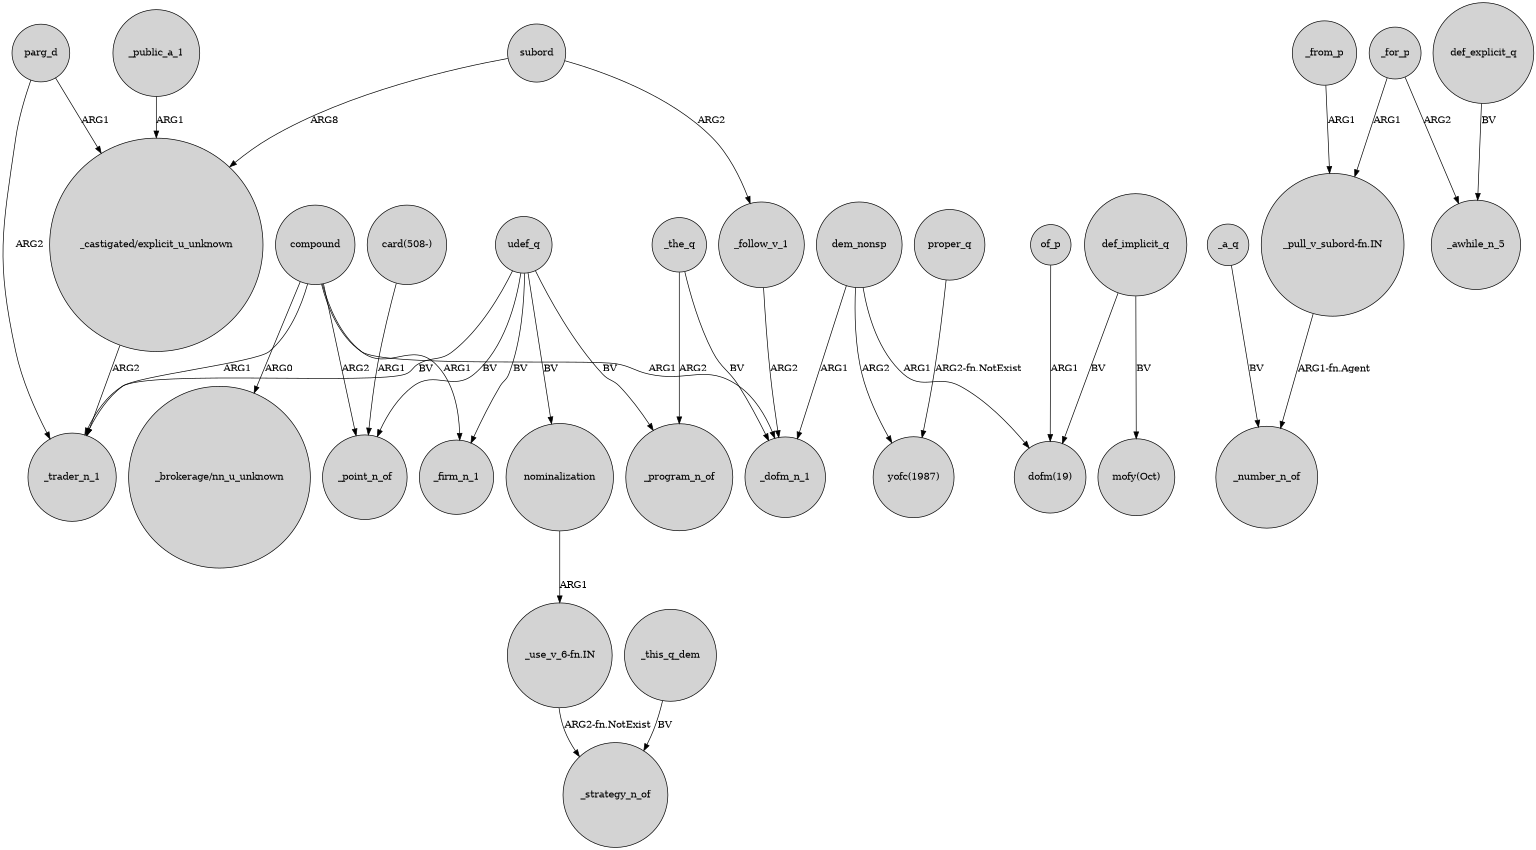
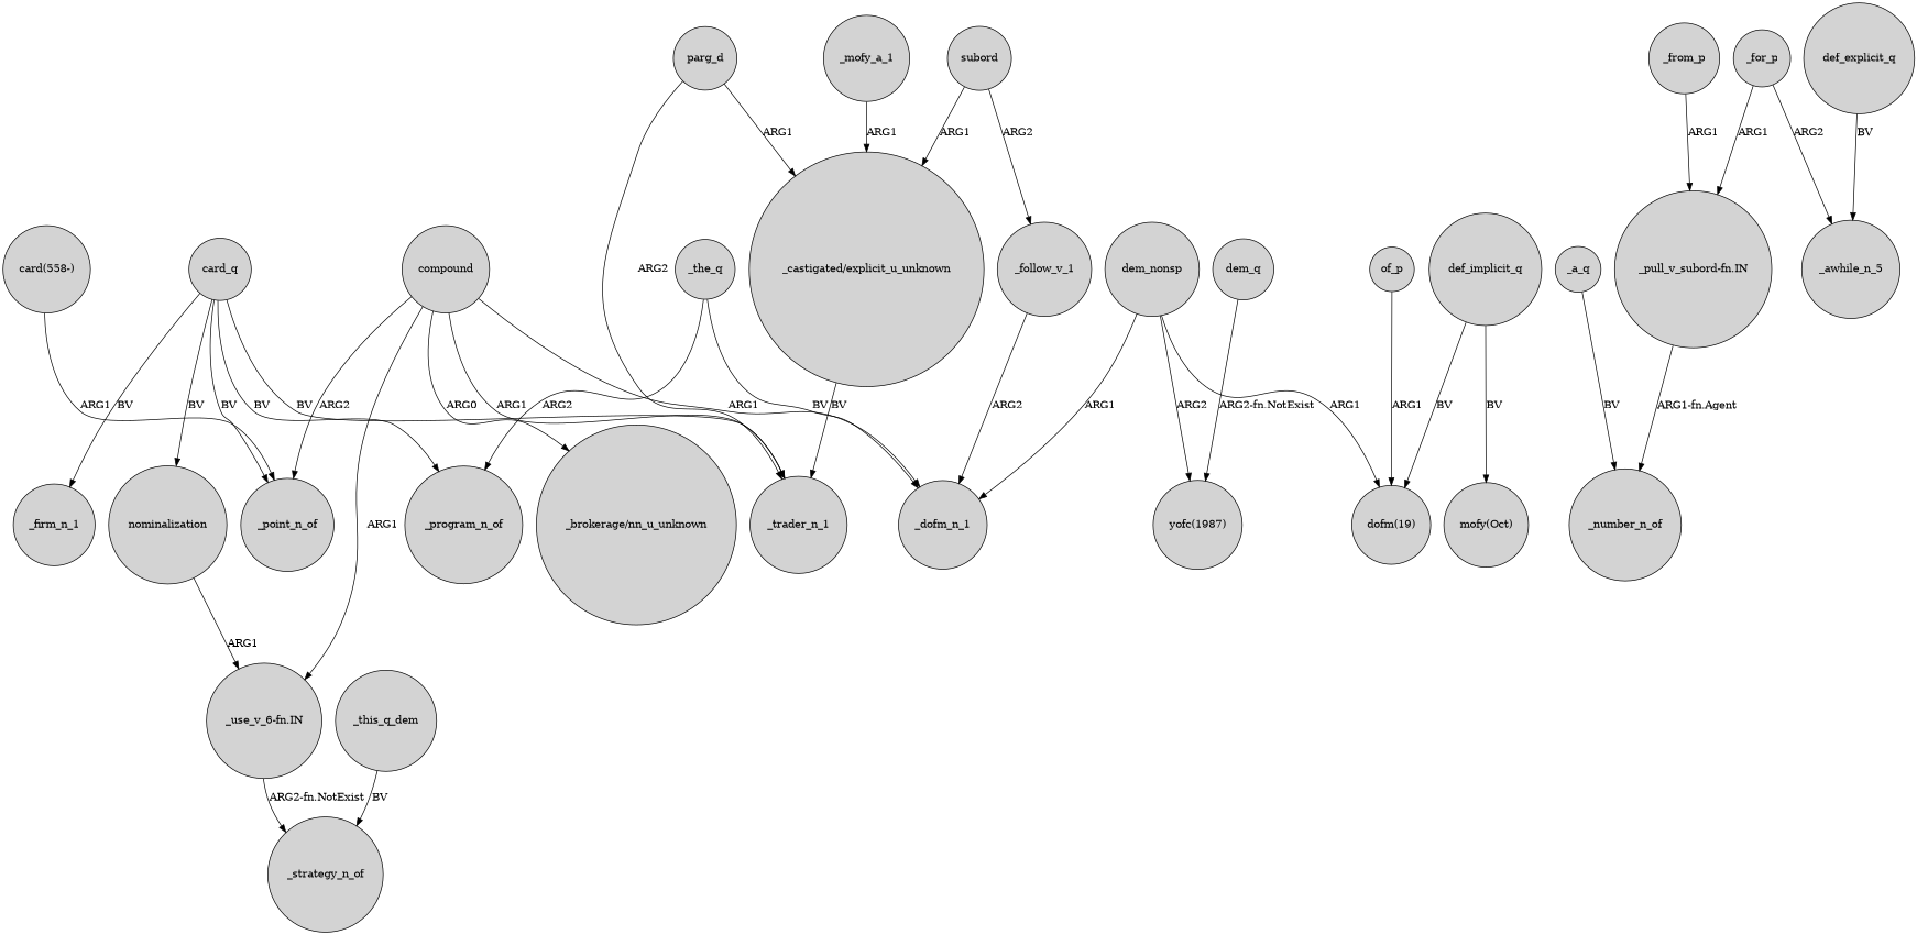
  digraph {
    node [shape=circle style=filled]
    compound
    _trader_n_1
    n3 [label=_dofm_n_1]
    _firm_n_1
    "_brokerage/nn_u_unknown"
    _point_n_of
    n7 [label=dem_nonsp]
    "dofm(19)"
    "yofc(1987)"
    _a_q
    _number_n_of
    def_implicit_q
    "mofy(Oct)"
-   udef_q
+   udef_q [label=card_q]
    _program_n_of
    nominalization
    n17 [label="_use_v_6-fn.IN"]
    n18 [label="_pull_v_subord-fn.IN"]
    _from_p
    _follow_v_1
    subord
    n22 [label="_castigated/explicit_u_unknown"]
    of_p
-   _public_a_1
+   _public_a_1 [label=_mofy_a_1]
    n25 [label=_awhile_n_5]
    def_explicit_q
-   "card(508-)"
+   "card(508-)" [label="card(558-)"]
    _for_p
    parg_d
    _strategy_n_of
-   proper_q
+   proper_q [label=dem_q]
    _the_q
    _this_q_dem
    compound -> _trader_n_1 [label=ARG1]
    compound -> n3 [label=ARG1]
-   compound -> _firm_n_1 [label=ARG1]
+   compound -> n17 [label=ARG1]
    compound -> "_brokerage/nn_u_unknown" [label=ARG0]
    compound -> _point_n_of [label=ARG2]
    n7 -> n3 [label=ARG1]
    n7 -> "dofm(19)" [label=ARG1]
    n7 -> "yofc(1987)" [label=ARG2]
    _a_q -> _number_n_of [label=BV]
    def_implicit_q -> "dofm(19)" [label=BV]
    def_implicit_q -> "mofy(Oct)" [label=BV]
    udef_q -> _trader_n_1 [label=BV]
    udef_q -> _firm_n_1 [label=BV]
    udef_q -> _point_n_of [label=BV]
    udef_q -> _program_n_of [label=BV]
    udef_q -> nominalization [label=BV]
    nominalization -> n17 [label=ARG1]
    n17 -> _strategy_n_of [label="ARG2-fn.NotExist"]
    n18 -> _number_n_of [label="ARG1-fn.Agent"]
    _from_p -> n18 [label=ARG1]
    _follow_v_1 -> n3 [label=ARG2]
    subord -> _follow_v_1 [label=ARG2]
-   subord -> n22 [label=ARG8]
-   n22 -> _trader_n_1 [label=ARG2]
+   subord -> n22 [label=ARG1]
+   n22 -> _trader_n_1 [label=BV]
    of_p -> "dofm(19)" [label=ARG1]
    _public_a_1 -> n22 [label=ARG1]
    def_explicit_q -> n25 [label=BV]
    "card(508-)" -> _point_n_of [label=ARG1]
    _for_p -> n18 [label=ARG1]
    _for_p -> n25 [label=ARG2]
    parg_d -> _trader_n_1 [label=ARG2]
    parg_d -> n22 [label=ARG1]
    proper_q -> "yofc(1987)" [label="ARG2-fn.NotExist"]
    _the_q -> n3 [label=BV]
    _the_q -> _program_n_of [label=ARG2]
    _this_q_dem -> _strategy_n_of [label=BV]
  }
